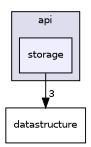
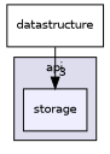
  digraph {
    compound=true
    node [fontname=Helvetica fontsize=10 shape=box]
    n1 [fillcolor="#eeeeff" label=storage pencolor=black style=filled]
    n2 [label=datastructure]
    subgraph cluster_1 {
      bgcolor="#ddddee"
      fontname=Helvetica
      fontsize=10
      label=api
      pencolor=black
      n1
    }
-   n1 -> n2 [headlabel=3 labeldistance=1.5 labelfontname=Helvetica labelfontsize=10]
+   n2 -> n1 [headlabel=3 labeldistance=1.5 labelfontname=Helvetica labelfontsize=10]
  }
